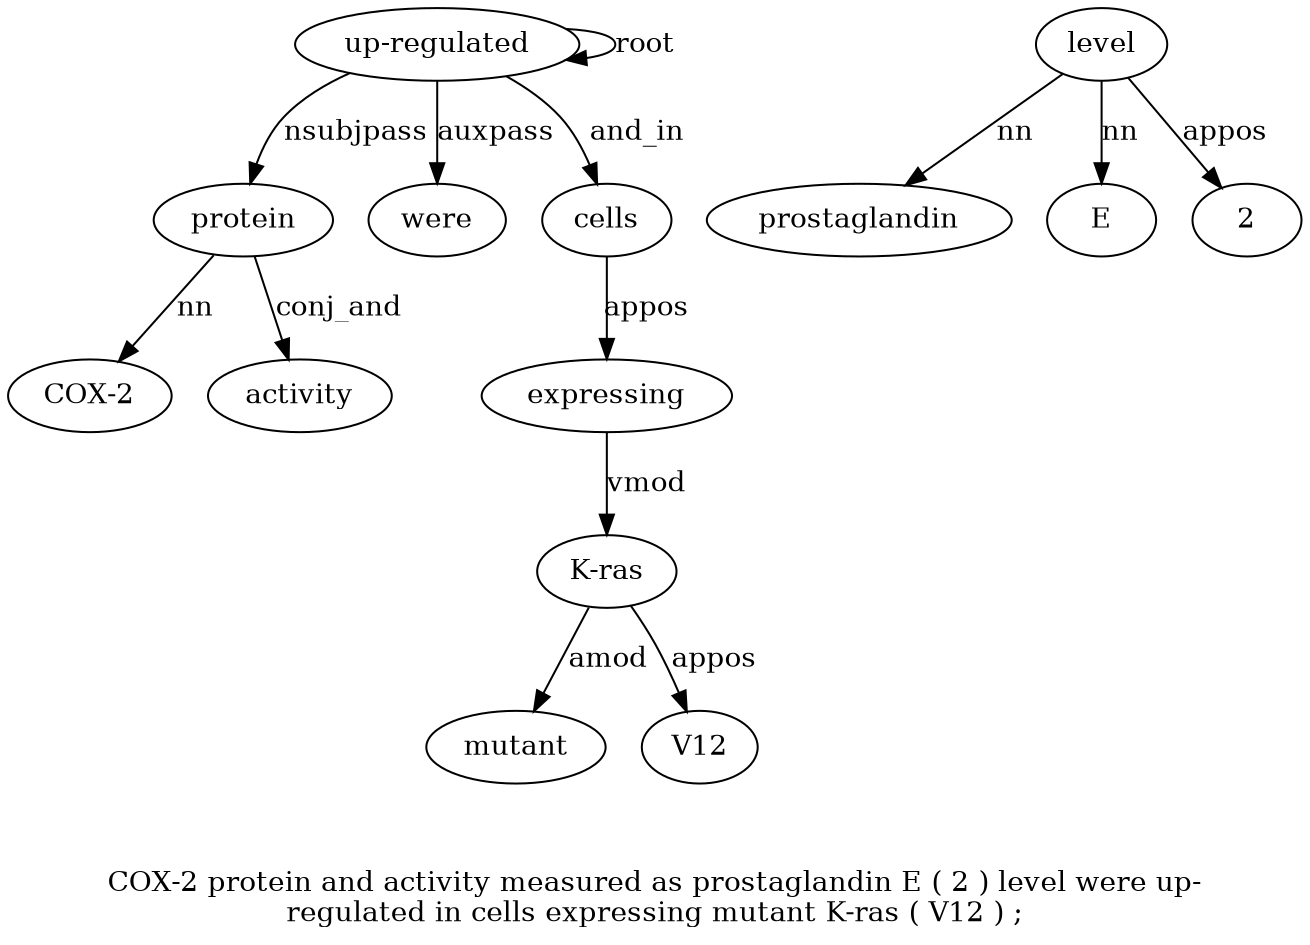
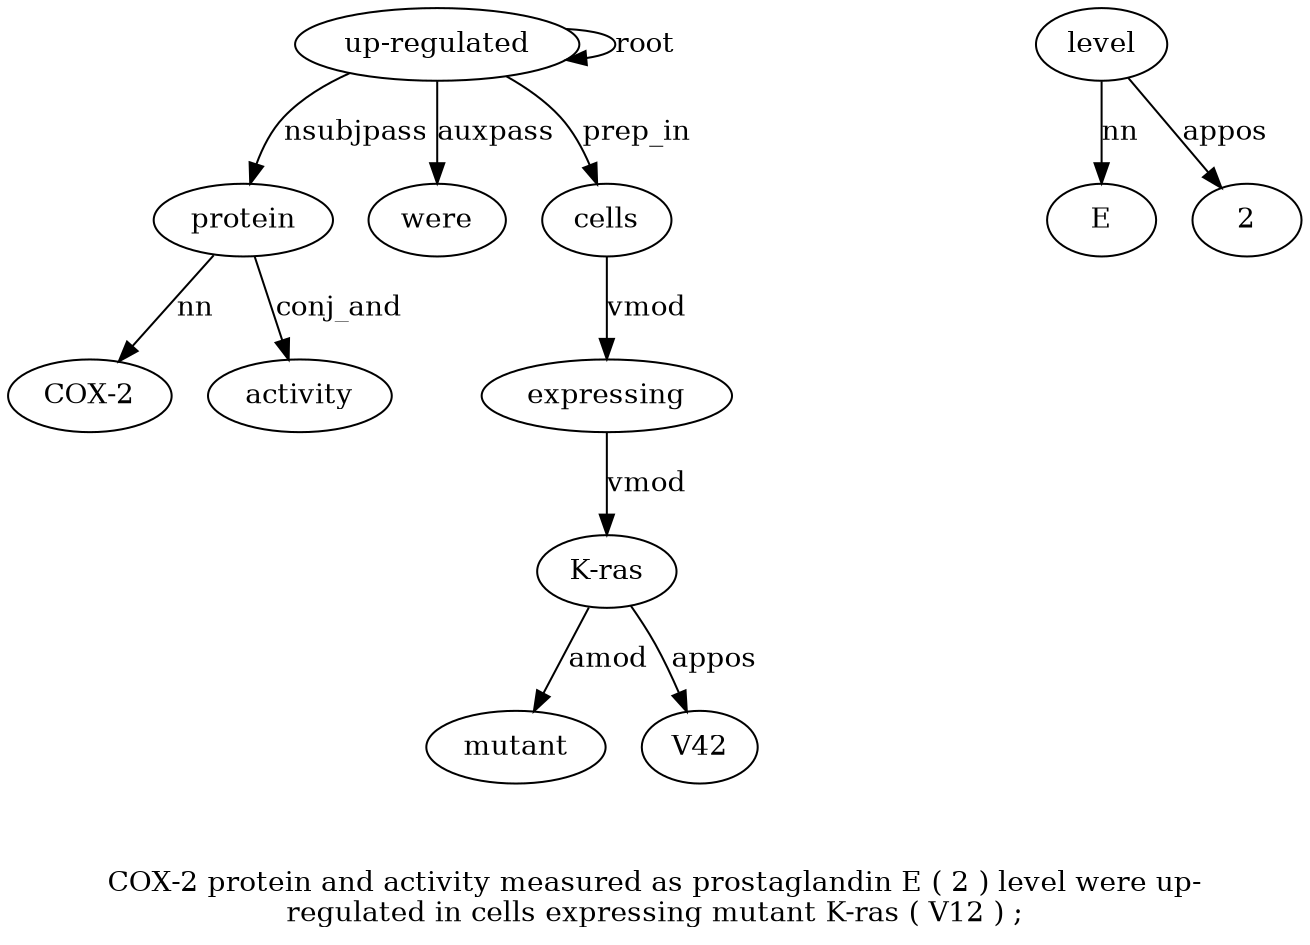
  digraph {
    label="COX-2 protein and activity measured as prostaglandin E ( 2 ) level were up-\nregulated in cells expressing mutant K-ras ( V12 ) ;"
    node [fillcolor=white style=filled]
    n1 [label=protein]
    n2 [label="COX-2"]
    n3 [label=activity]
    n4 [label="up-regulated"]
    n5 [label=were]
    n6 [label=cells]
    n7 [label=expressing]
    n8 [label=level]
-   n9 [label=prostaglandin]
    n10 [label=E]
    n11 [label=2]
    n12 [label="K-ras"]
    n13 [label=mutant]
-   n14 [label=V12]
+   n14 [label=V42]
    n1 -> n2 [label=nn]
    n1 -> n3 [label=conj_and]
    n4 -> n1 [label=nsubjpass]
    n4 -> n4 [label=root]
    n4 -> n5 [label=auxpass]
-   n4 -> n6 [label=and_in]
-   n6 -> n7 [label=appos]
+   n4 -> n6 [label=prep_in]
+   n6 -> n7 [label=vmod]
    n7 -> n12 [label=vmod]
-   n8 -> n9 [label=nn]
    n8 -> n10 [label=nn]
    n8 -> n11 [label=appos]
    n12 -> n13 [label=amod]
    n12 -> n14 [label=appos]
  }
